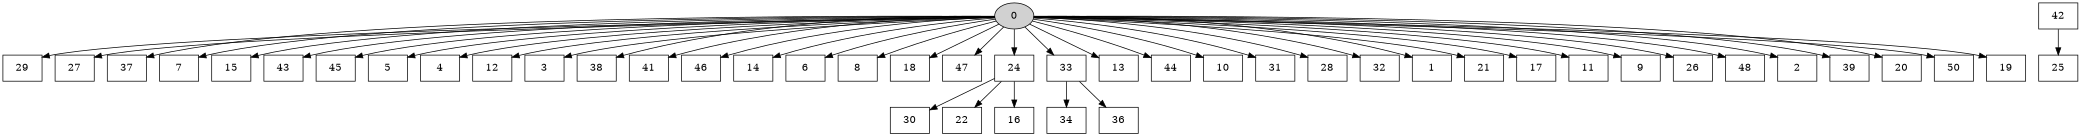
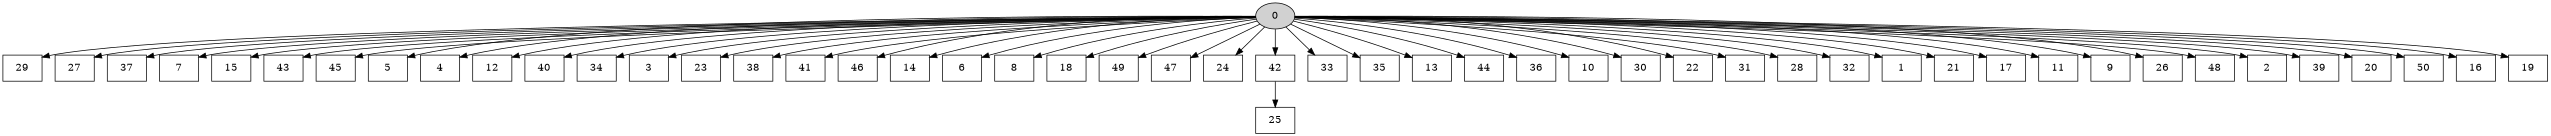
  digraph {
    node [fillcolor=white style=filled shape=box]
    0 [fillcolor=grey82 shape=""]
    n2 [label="29\n"]
    n3 [label="27\n"]
    n4 [label="37\n"]
    n5 [label="7\n"]
    n6 [label="15\n"]
    n7 [label="43\n"]
    n8 [label="45\n"]
    n9 [label="5\n"]
    n10 [label="4\n"]
    n11 [label="12\n"]
+   n12 [label="40\n"]
    n13 [label="34\n"]
    n14 [label="3\n"]
+   n15 [label="23\n"]
    n16 [label="38\n"]
    n17 [label="41\n"]
    n18 [label="46\n"]
    n19 [label="14\n"]
    n20 [label="6\n"]
    n21 [label="8\n"]
    n22 [label="18\n"]
+   n23 [label="49\n"]
    n24 [label="47\n"]
    n25 [label="24\n"]
    n26 [label="42\n"]
    n27 [label="33\n"]
+   n28 [label="35\n"]
    n29 [label="13\n"]
    n30 [label="44\n"]
    n31 [label="36\n"]
    n32 [label="10\n"]
    n33 [label="30\n"]
    n34 [label="22\n"]
    n35 [label="31\n"]
    n36 [label="28\n"]
    n37 [label="32\n"]
    n38 [label="1\n"]
    n39 [label="21\n"]
    n40 [label="17\n"]
    n41 [label="11\n"]
    n42 [label="9\n"]
    n43 [label="26\n"]
    n44 [label="48\n"]
    n45 [label="2\n"]
    n46 [label="39\n"]
    n47 [label="20\n"]
    n48 [label="50\n"]
    n49 [label="16\n"]
    n50 [label="19\n"]
    n51 [label="25\n"]
    0 -> n2
    0 -> n3
    0 -> n4
    0 -> n5
    0 -> n6
    0 -> n7
    0 -> n8
    0 -> n9
    0 -> n10
    0 -> n11
-   n27 -> n13
+   0 -> n12
+   0 -> n13
    0 -> n14
+   0 -> n15
    0 -> n16
    0 -> n17
    0 -> n18
    0 -> n19
    0 -> n20
    0 -> n21
    0 -> n22
+   0 -> n23
    0 -> n24
    0 -> n25
+   0 -> n26
    0 -> n27
+   0 -> n28
    0 -> n29
    0 -> n30
-   n27 -> n31
+   0 -> n31
    0 -> n32
-   n25 -> n33
-   n25 -> n34
+   0 -> n33
+   0 -> n34
    0 -> n35
    0 -> n36
    0 -> n37
    0 -> n38
    0 -> n39
    0 -> n40
    0 -> n41
    0 -> n42
    0 -> n43
    0 -> n44
    0 -> n45
    0 -> n46
    0 -> n47
    0 -> n48
-   n25 -> n49
+   0 -> n49
    0 -> n50
    n26 -> n51
  }
